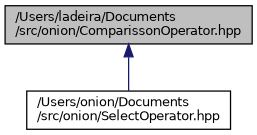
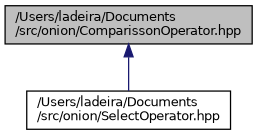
  digraph {
    node [color=black fontname=Helvetica fontsize=10 shape=record style=filled]
    n1 [fillcolor=grey75 fontcolor=black height=0.2 label="/Users/ladeira/Documents\l/src/onion/ComparissonOperator.hpp" width=0.4]
-   n2 [fillcolor=white height=0.2 label="/Users/onion/Documents\l/src/onion/SelectOperator.hpp" width=0.4]
+   n2 [fillcolor=white height=0.2 label="/Users/ladeira/Documents\l/src/onion/SelectOperator.hpp" width=0.4]
    n1 -> n2 [color=midnightblue dir=back fontname=Helvetica fontsize=10 labelfontname=Helvetica labelfontsize=10 style=solid]
  }
